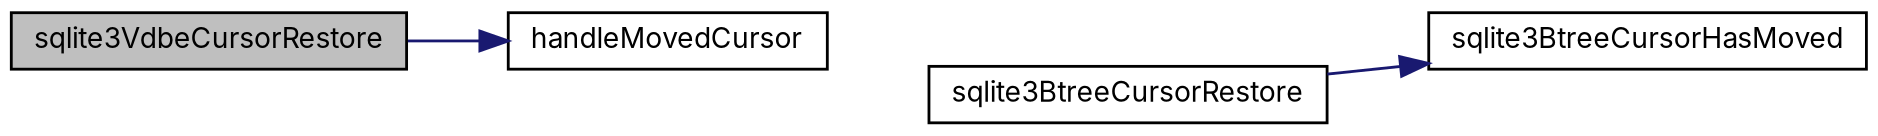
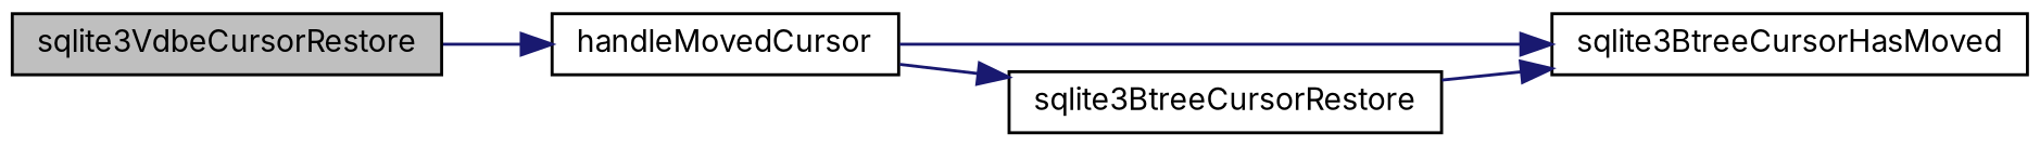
  digraph {
    fontname=Inter
    rankdir=LR
    node [color=black fillcolor=white fontname=Inter fontsize=10 shape=record style=filled]
    edge [color=midnightblue fontname=Inter fontsize=10 labelfontname=FreeSans labelfontsize=10 style=solid]
    n1 [fillcolor=grey75 fontcolor=black height=0.2 label=sqlite3VdbeCursorRestore width=0.4]
    n2 [height=0.2 label=handleMovedCursor width=0.4]
    n3 [height=0.2 label=sqlite3BtreeCursorHasMoved width=0.4]
    n4 [height=0.2 label=sqlite3BtreeCursorRestore width=0.4]
    n1 -> n2
+   n2 -> n3
+   n2 -> n4
    n4 -> n3
  }
